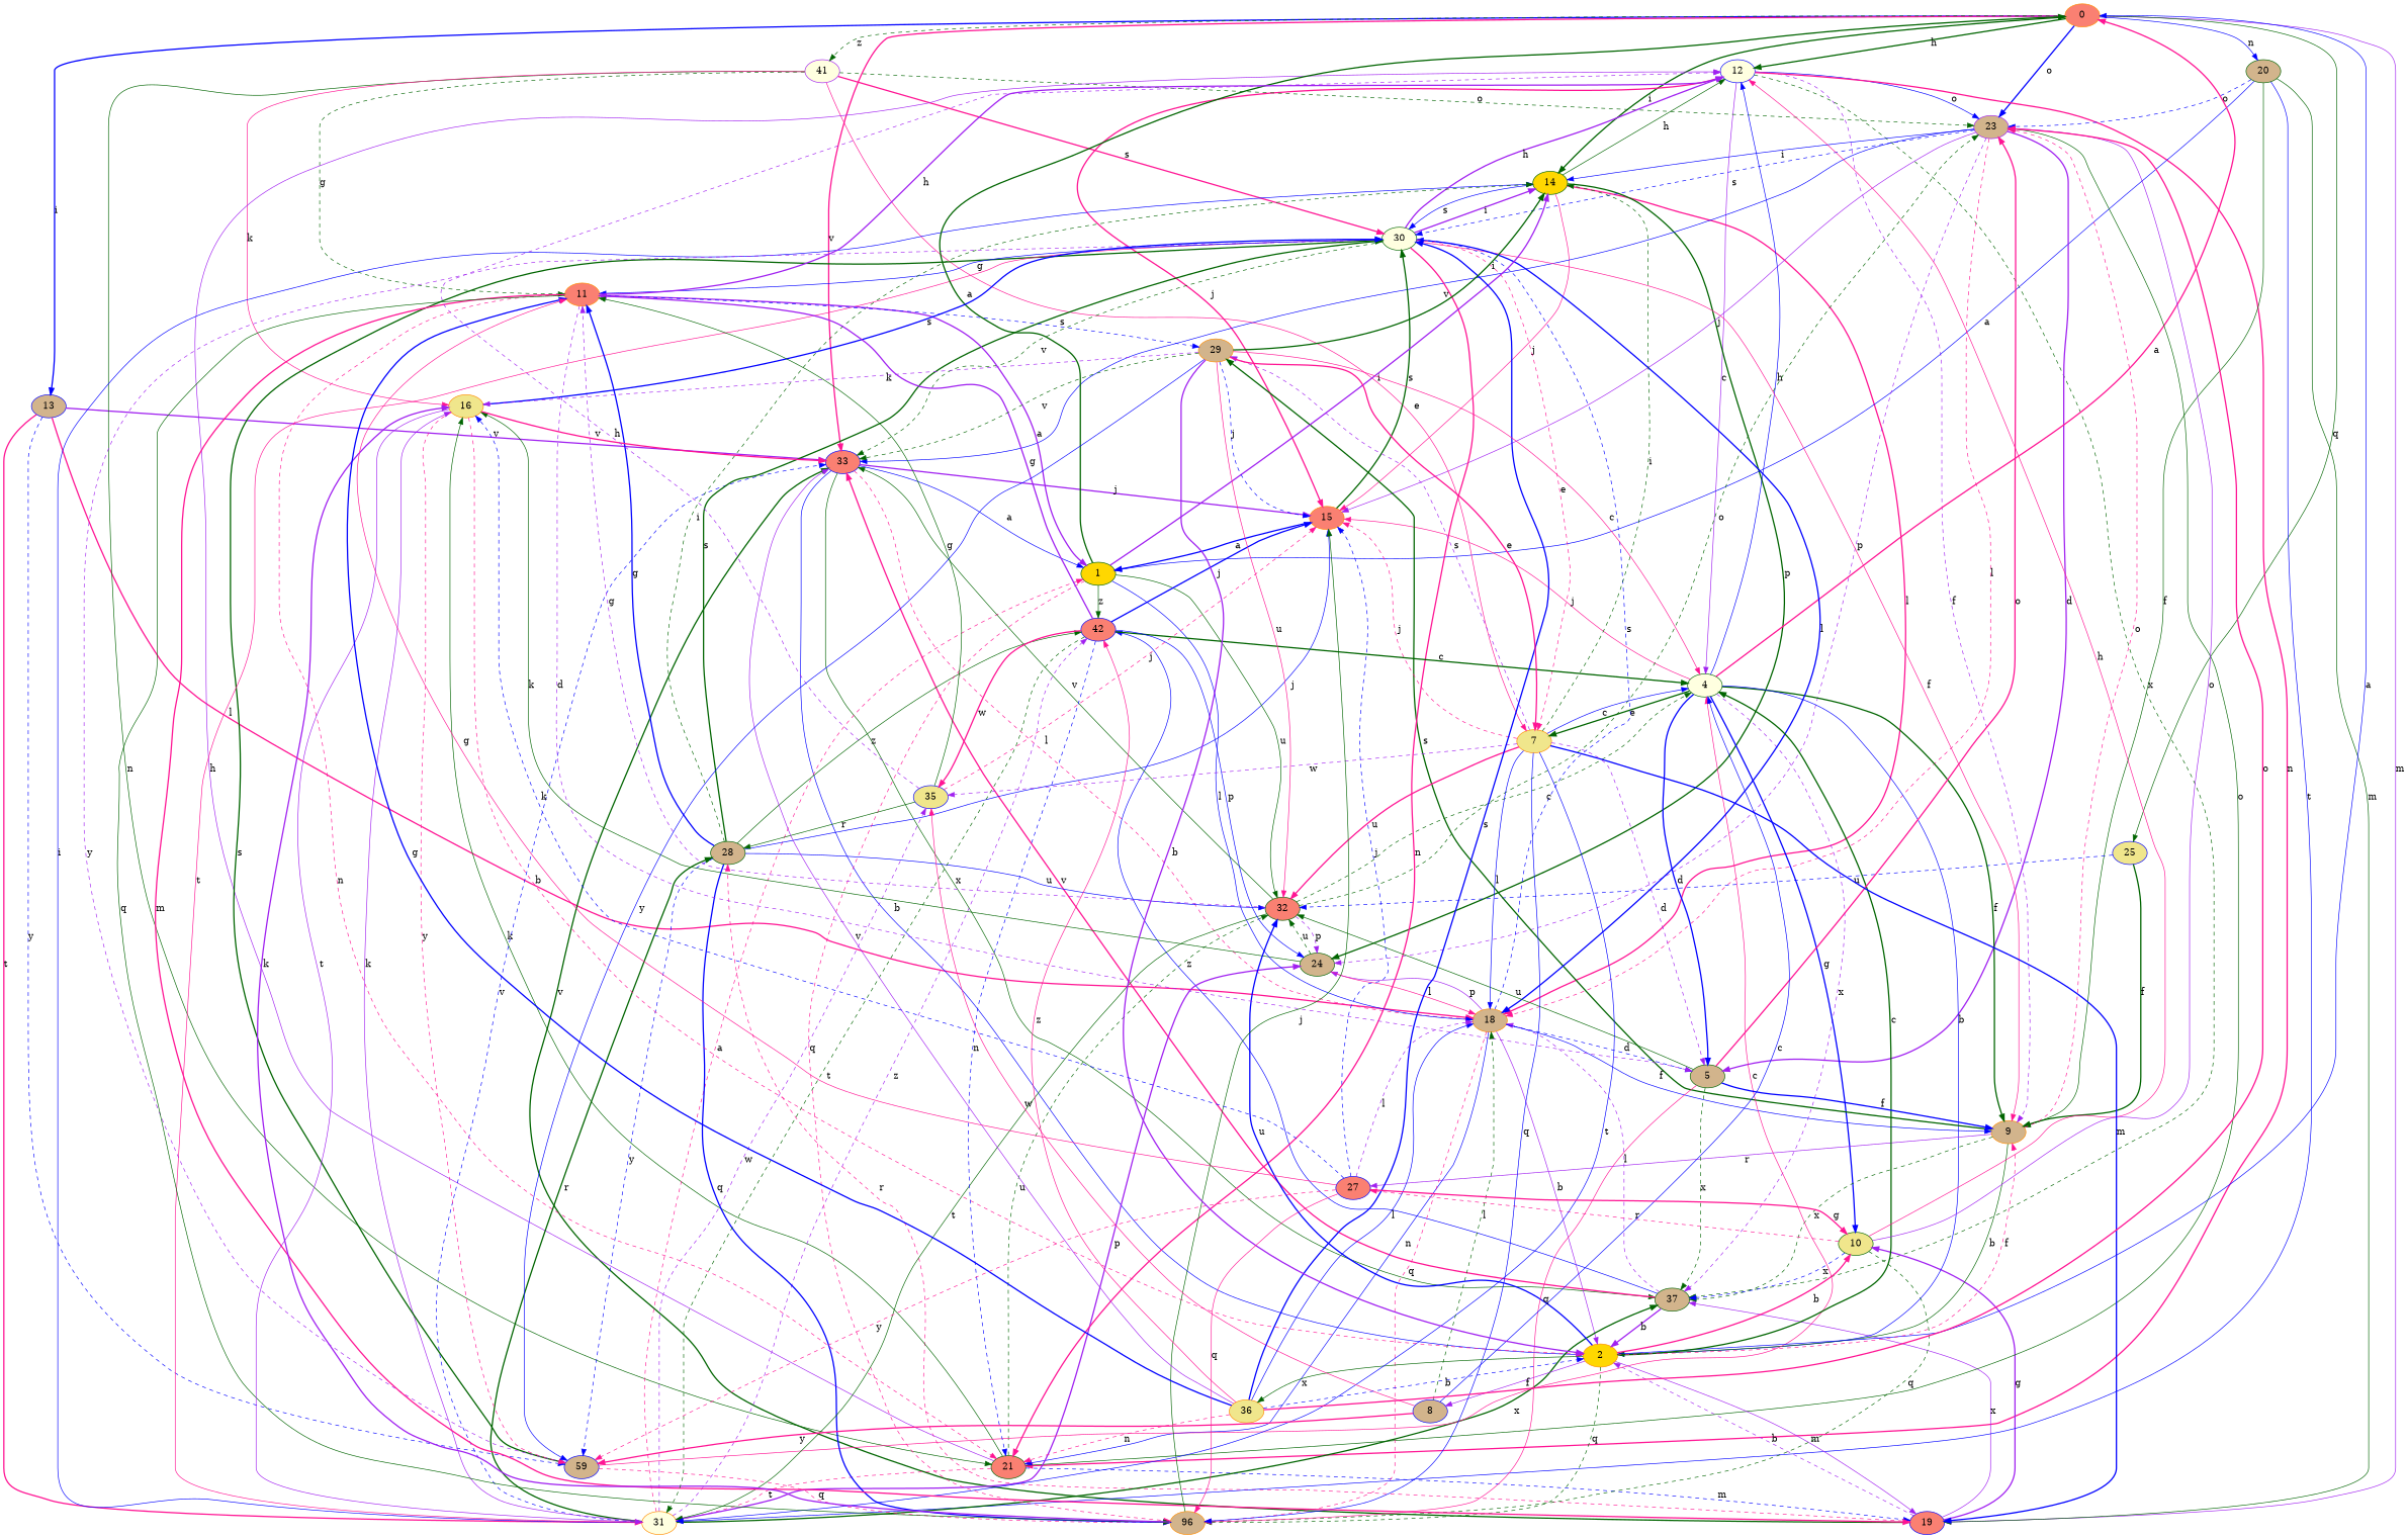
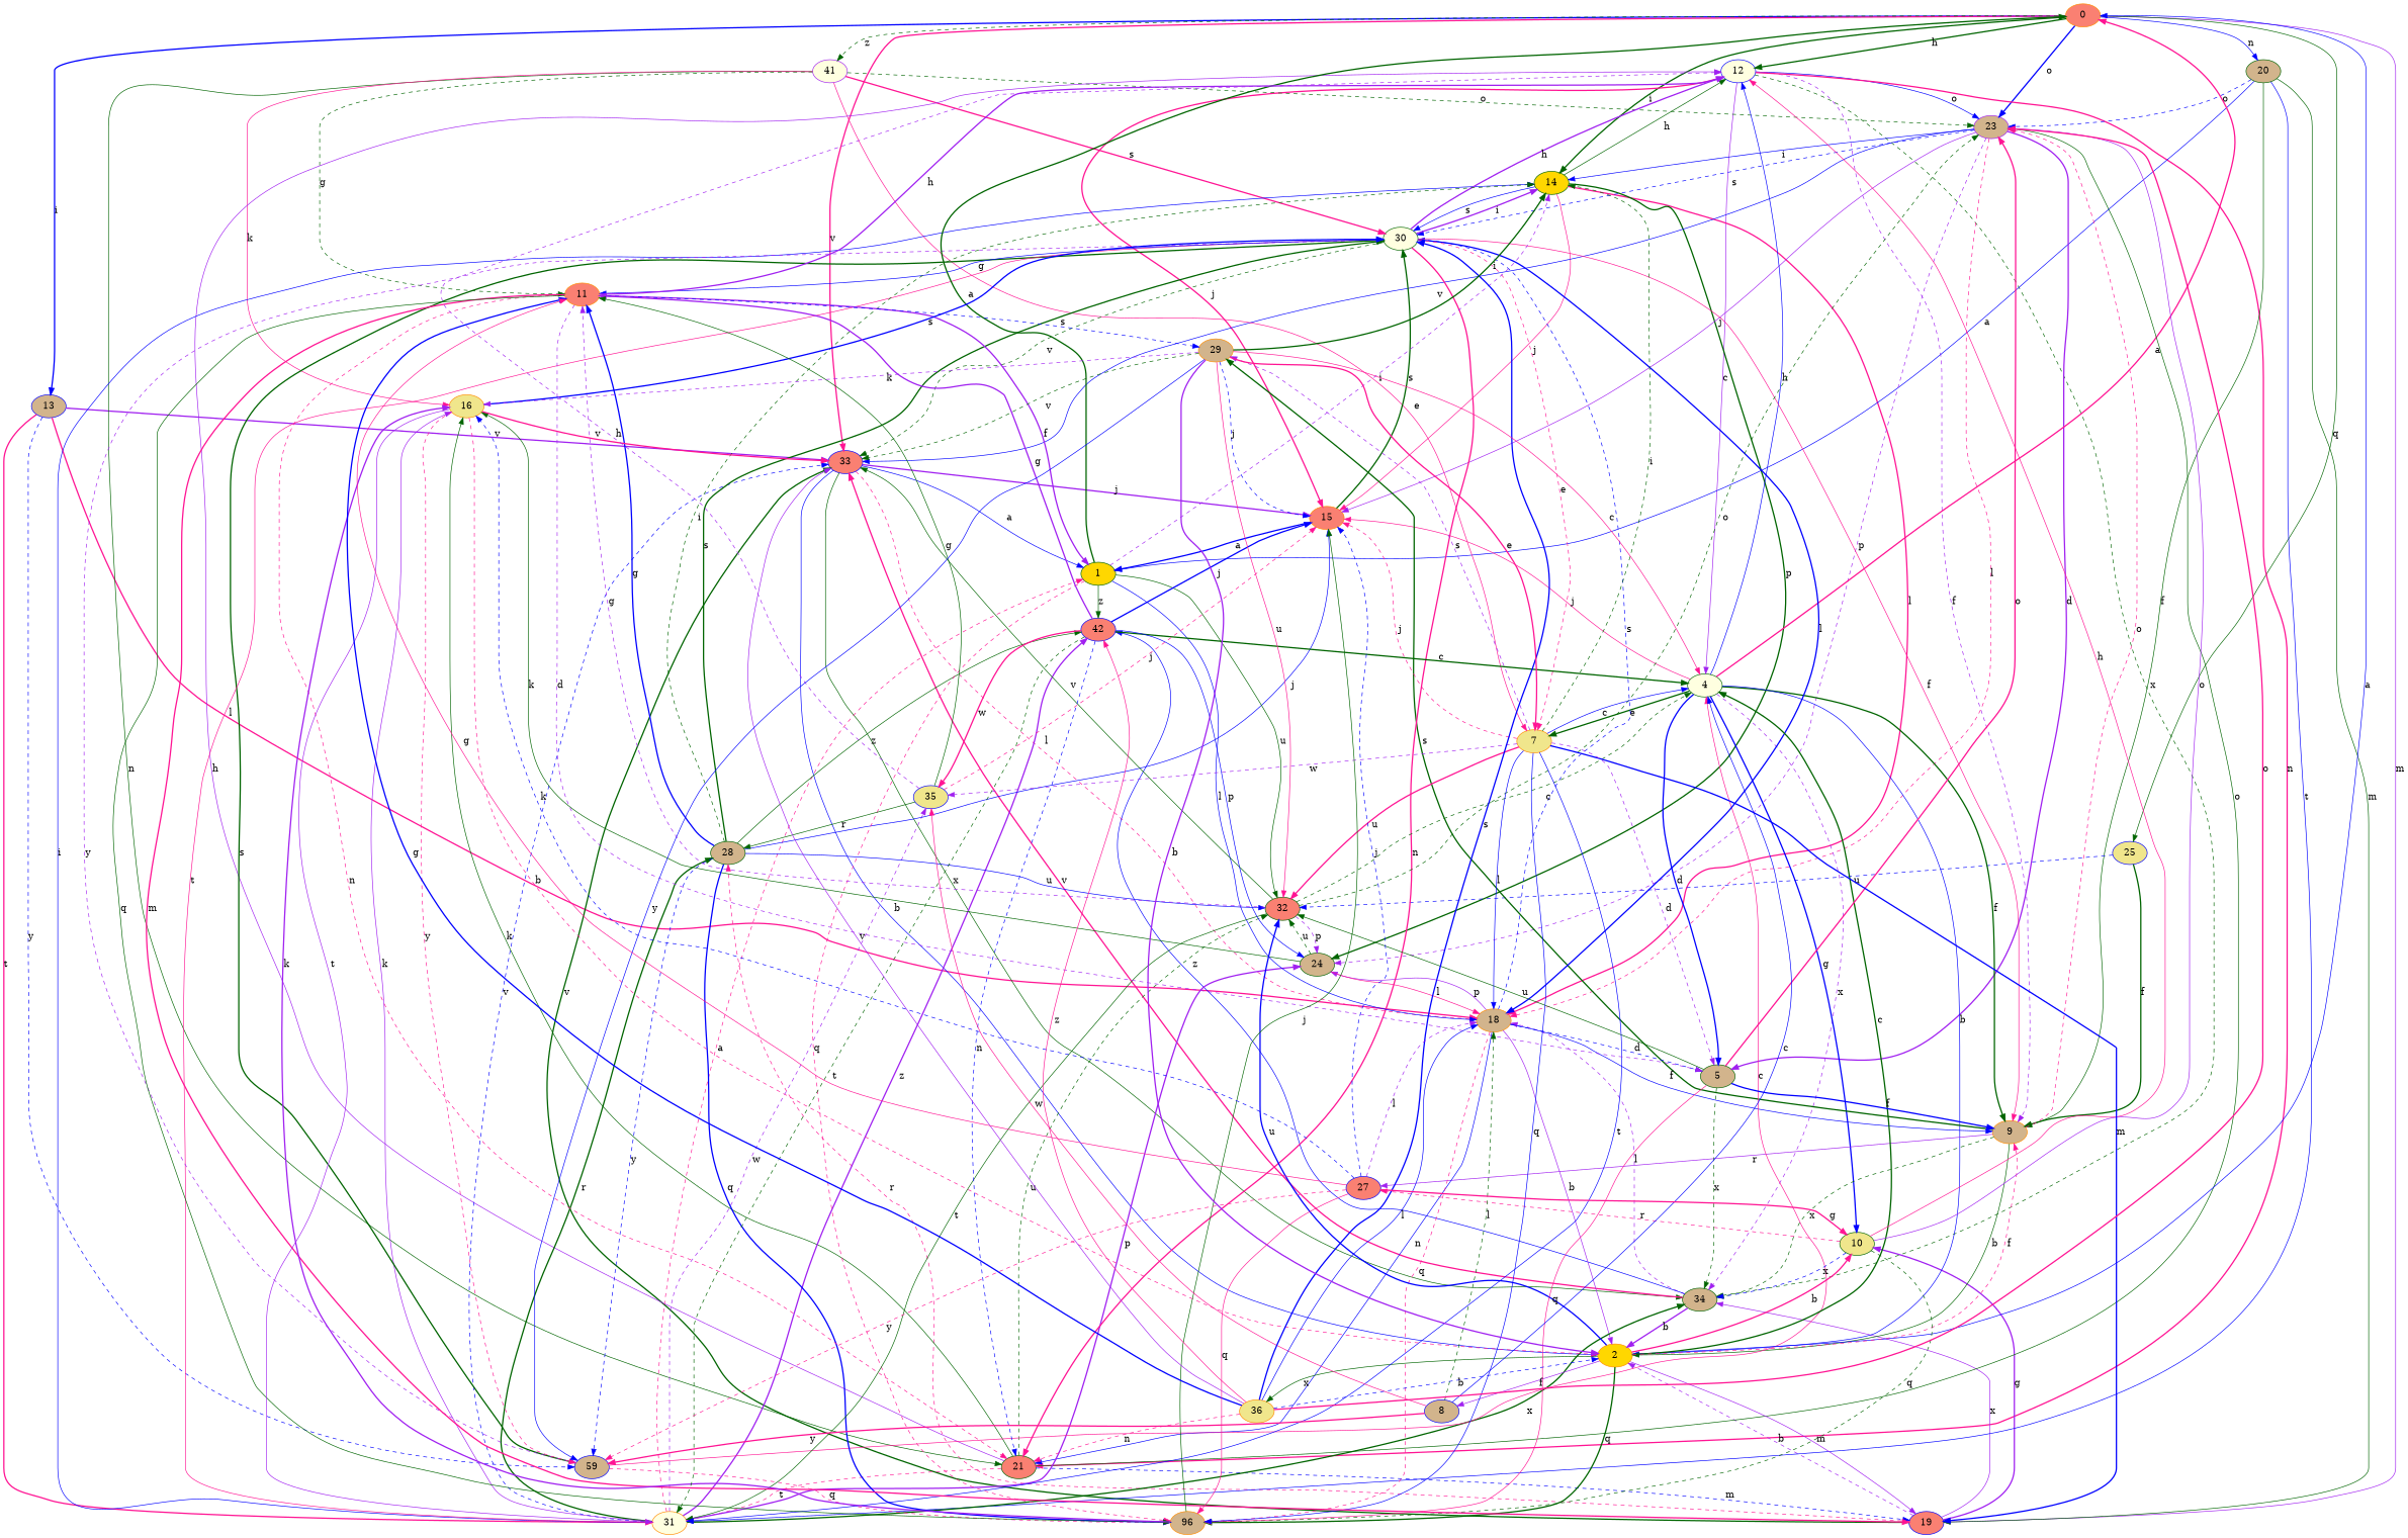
  strict digraph {
    node [color=darkorange fillcolor=tan style=filled]
    edge [color=blue style=solid]
    0 [fillcolor=salmon]
    12 [color=blue fillcolor=lightyellow]
    13 [color=blue]
    14 [color=darkgreen fillcolor=gold]
    19 [color=blue fillcolor=salmon]
    20 [color=darkgreen]
    23 [color=purple]
    25 [color=blue fillcolor=khaki]
    33 [color=blue fillcolor=salmon]
    41 [color=purple fillcolor=lightyellow]
    4 [color=darkgreen fillcolor=lightyellow]
    9
    15 [fillcolor=salmon]
-   37 [color=darkgreen]
+   37 [color=darkgreen label=34]
    21 [color=darkgreen fillcolor=salmon]
    18
    31 [fillcolor=lightyellow]
    n18 [color=blue label=59]
    24 [color=darkgreen]
    30 [color=darkgreen fillcolor=lightyellow]
    2 [fillcolor=gold]
    10 [color=darkgreen fillcolor=khaki]
    28 [color=darkgreen]
    1 [color=darkgreen fillcolor=gold]
    5 [color=darkgreen]
    32 [color=darkgreen fillcolor=salmon]
    7 [fillcolor=khaki]
    11 [fillcolor=salmon]
    16 [fillcolor=khaki]
    n30 [label=96]
    42 [color=blue fillcolor=salmon]
    35 [color=blue fillcolor=khaki]
    8 [color=blue]
    36 [fillcolor=khaki]
    29
    27 [color=blue fillcolor=salmon]
    0 -> 12 [color=darkgreen label=h style=bold]
    0 -> 13 [label=i style=bold]
    0 -> 14 [color=darkgreen label=i style=bold]
    0 -> 19 [color=purple label=m]
    0 -> 20 [label=n]
    0 -> 23 [label=o style=bold]
    0 -> 25 [color=darkgreen label=q]
    0 -> 33 [color=deeppink label=v style=bold]
    0 -> 41 [color=darkgreen label=z style=dashed]
    12 -> 23 [label=o]
    12 -> 4 [color=purple label=c]
    12 -> 9 [color=purple label=f style=dashed]
    12 -> 15 [color=deeppink label=j style=bold]
    12 -> 37 [color=darkgreen label=x style=dashed]
    12 -> 21 [color=deeppink label=n style=bold]
    13 -> 33 [color=purple label=v style=bold]
    13 -> 18 [color=deeppink label=l style=bold]
    13 -> 31 [color=deeppink label=t style=bold]
    13 -> n18 [label=y style=dashed]
    14 -> 12 [color=darkgreen label=h]
    14 -> 15 [color=deeppink label=j]
    14 -> 18 [color=deeppink label=l style=bold]
    14 -> 24 [color=darkgreen label=p style=bold]
    14 -> 30 [label=s]
    19 -> 33 [color=darkgreen label=v style=bold]
    19 -> 37 [color=purple label=x]
    19 -> 2 [color=purple label=b style=dashed]
    19 -> 10 [color=purple label=g style=bold]
    19 -> 28 [color=deeppink label=r style=dashed]
    20 -> 19 [color=darkgreen label=m]
    20 -> 23 [label=o style=dashed]
    20 -> 9 [color=darkgreen label=f]
    20 -> 31 [label=t]
    20 -> 1 [label=a]
    23 -> 14 [label=i]
    23 -> 33 [label=v]
    23 -> 15 [color=purple label=j]
    23 -> 18 [color=deeppink label=l style=dashed]
    23 -> 24 [color=purple label=p style=dashed]
    23 -> 30 [label=s style=dashed]
    23 -> 5 [color=purple label=d style=bold]
    25 -> 9 [color=darkgreen label=f style=bold]
    25 -> 32 [label=u style=dashed]
    33 -> 15 [color=purple label=j style=bold]
    33 -> 37 [color=darkgreen label=x]
    33 -> 18 [color=deeppink label=l style=dashed]
    33 -> 2 [label=b]
    33 -> 1 [label=a]
    41 -> 23 [color=darkgreen label=o style=dashed]
    41 -> 21 [color=darkgreen label=n]
    41 -> 30 [color=deeppink label=s style=bold]
    41 -> 7 [color=deeppink label=e]
    41 -> 11 [color=darkgreen label=g style=dashed]
    41 -> 16 [color=deeppink label=k]
    4 -> 0 [color=deeppink label=a style=bold]
    4 -> 12 [label=h]
    4 -> 9 [color=darkgreen label=f style=bold]
    4 -> 15 [color=deeppink label=j]
    4 -> 37 [color=purple label=x style=dashed]
    4 -> 2 [label=b]
    4 -> 10 [label=g style=bold]
    4 -> 5 [label=d style=bold]
    4 -> 7 [color=darkgreen label=e style=bold]
    9 -> 23 [color=deeppink label=o style=dashed]
    9 -> 37 [color=darkgreen label=x style=dashed]
    9 -> 2 [color=darkgreen label=b]
    9 -> 29 [color=darkgreen label=s style=bold]
    9 -> 27 [color=purple label=r]
    15 -> 30 [color=darkgreen label=s style=bold]
    15 -> 1 [label=a style=bold]
    37 -> 33 [color=deeppink label=v style=bold]
    37 -> 18 [color=purple label=l style=dashed]
    37 -> 2 [color=purple label=b style=bold]
    37 -> 42 [label=z]
    21 -> 12 [color=purple label=h]
    21 -> 19 [label=m style=dashed]
    21 -> 23 [color=darkgreen label=o]
    21 -> 31 [color=deeppink label=t style=dashed]
    21 -> 32 [color=darkgreen label=u style=dashed]
    21 -> 16 [color=darkgreen label=k]
    18 -> 9 [label=f]
    18 -> 21 [label=n]
    18 -> 24 [color=purple label=p]
    18 -> 30 [label=s style=dashed]
    18 -> 2 [color=purple label=b]
    18 -> 5 [label=d style=dashed]
    18 -> n30 [color=deeppink label=q style=dashed]
    31 -> 14 [label=i]
    31 -> 33 [label=v style=dashed]
    31 -> 37 [color=darkgreen label=x style=bold]
    31 -> 24 [color=purple label=p style=bold]
    31 -> 28 [color=darkgreen label=r style=bold]
    31 -> 1 [color=deeppink label=a style=dashed]
    31 -> 16 [color=purple label=k]
-   31 -> 42 [color=purple label=z style=dashed]
+   31 -> 42 [color=purple label=z style=bold]
    31 -> 35 [color=purple label=w style=dashed]
    n18 -> 4 [color=deeppink label=c]
    n18 -> 30 [color=darkgreen label=s style=bold]
    n18 -> n30 [color=deeppink label=q style=dashed]
    24 -> 18 [color=deeppink label=l]
    24 -> 32 [color=darkgreen label=u style=dashed]
    24 -> 16 [color=darkgreen label=k]
    30 -> 12 [color=purple label=h style=bold]
    30 -> 14 [color=purple label=i style=bold]
    30 -> 33 [color=darkgreen label=v style=dashed]
    30 -> 9 [color=deeppink label=f]
    30 -> 21 [color=deeppink label=n style=bold]
    30 -> 18 [label=l style=bold]
    30 -> 31 [color=deeppink label=t]
    30 -> n18 [color=purple label=y style=dashed]
    30 -> 7 [color=deeppink label=e style=dashed]
    30 -> 11 [label=g]
    2 -> 0 [label=a]
    2 -> 19 [color=purple label=m]
    2 -> 4 [color=darkgreen label=c style=bold]
    2 -> 9 [color=deeppink label=f style=dashed]
    2 -> 10 [color=deeppink label=b style=bold]
    2 -> 32 [label=u style=bold]
-   2 -> n30 [color=darkgreen label=q style=dashed]
+   2 -> n30 [color=darkgreen label=q style=bold]
    2 -> 8 [color=purple label=f]
    2 -> 36 [color=darkgreen label=x]
    10 -> 12 [color=deeppink label=h]
    10 -> 23 [color=purple label=o]
    10 -> 37 [label=x style=dashed]
    10 -> n30 [color=darkgreen label=q style=dashed]
    10 -> 27 [color=deeppink label=r style=dashed]
    28 -> 14 [color=darkgreen label=i style=dashed]
    28 -> 15 [label=j]
    28 -> n18 [label=y style=dashed]
    28 -> 30 [color=darkgreen label=s style=bold]
    28 -> 32 [label=u]
    28 -> 11 [label=g style=bold]
    28 -> n30 [label=q style=bold]
    28 -> 42 [color=darkgreen label=z]
    1 -> 0 [color=darkgreen label=a style=bold]
-   1 -> 14 [color=purple label=i style=bold]
+   1 -> 14 [color=purple label=i style=dashed]
    1 -> 18 [label=l]
    1 -> 32 [color=darkgreen label=u]
    1 -> n30 [color=deeppink label=q style=dashed]
    1 -> 42 [color=darkgreen label=z]
    5 -> 23 [color=deeppink label=o style=bold]
    5 -> 9 [label=f style=bold]
    5 -> 37 [color=darkgreen label=x style=dashed]
    5 -> 32 [color=darkgreen label=u]
    5 -> n30 [color=deeppink label=q]
    32 -> 23 [color=darkgreen label=o style=dashed]
    32 -> 33 [color=darkgreen label=v]
    32 -> 4 [color=darkgreen label=c style=dashed]
    32 -> 31 [color=darkgreen label=t]
    32 -> 24 [color=purple label=p style=dashed]
    32 -> 11 [color=purple label=g style=dashed]
    7 -> 14 [color=darkgreen label=i style=dashed]
    7 -> 19 [label=m style=bold]
    7 -> 4 [label=c]
    7 -> 15 [color=deeppink label=j style=dashed]
    7 -> 18 [label=l]
    7 -> 31 [label=t]
    7 -> 5 [color=purple label=d style=dashed]
    7 -> 32 [color=deeppink label=u style=bold]
    7 -> n30 [label=q]
    7 -> 35 [color=purple label=w style=dashed]
    7 -> 29 [color=purple label=s style=dashed]
    11 -> 12 [color=purple label=h style=bold]
    11 -> 19 [color=deeppink label=m style=bold]
    11 -> 21 [color=deeppink label=n style=dashed]
-   11 -> 1 [color=purple label=a style=bold]
+   11 -> 1 [color=purple label=f style=bold]
    11 -> 5 [color=purple label=d style=dashed]
    11 -> n30 [color=darkgreen label=q]
    11 -> 29 [label=s style=dashed]
    16 -> 33 [color=deeppink label=v style=bold]
    16 -> 31 [color=purple label=t]
    16 -> n18 [color=deeppink label=y style=dashed]
    16 -> 30 [label=s style=bold]
    16 -> 2 [color=deeppink label=b style=dashed]
    n30 -> 15 [color=darkgreen label=j]
    n30 -> 16 [color=purple label=k style=bold]
    42 -> 4 [color=darkgreen label=c style=bold]
    42 -> 15 [label=j style=bold]
    42 -> 21 [label=n style=dashed]
    42 -> 31 [color=darkgreen label=t style=dashed]
    42 -> 24 [label=p]
    42 -> 11 [color=purple label=g style=bold]
    42 -> 35 [color=deeppink label=w style=bold]
    35 -> 12 [color=purple label=h style=dashed]
    35 -> 15 [color=deeppink label=j style=dashed]
    35 -> 28 [color=darkgreen label=r]
    35 -> 11 [color=darkgreen label=g]
    8 -> 4 [label=c]
    8 -> 18 [color=darkgreen label=l style=dashed]
    8 -> n18 [color=deeppink label=y style=bold]
    8 -> 35 [color=deeppink label=w]
    36 -> 23 [color=deeppink label=o style=bold]
    36 -> 33 [color=purple label=v]
    36 -> 21 [color=deeppink label=n style=dashed]
    36 -> 18 [label=l]
    36 -> 30 [label=s style=bold]
    36 -> 2 [label=b style=dashed]
    36 -> 11 [label=g style=bold]
    36 -> 42 [color=deeppink label=z]
    29 -> 14 [color=darkgreen label=i style=bold]
    29 -> 33 [color=darkgreen label=v style=dashed]
    29 -> 4 [color=deeppink label=c]
    29 -> 15 [label=j style=dashed]
    29 -> n18 [label=y]
    29 -> 2 [color=purple label=b style=bold]
    29 -> 32 [color=deeppink label=u]
    29 -> 7 [color=deeppink label=e style=bold]
    29 -> 16 [color=purple label=k style=dashed]
    27 -> 15 [label=j style=dashed]
    27 -> 18 [color=purple label=l style=dashed]
    27 -> n18 [color=deeppink label=y style=dashed]
    27 -> 10 [color=deeppink label=g style=bold]
    27 -> 11 [color=deeppink label=g]
    27 -> 16 [label=k style=dashed]
    27 -> n30 [color=deeppink label=q]
  }
